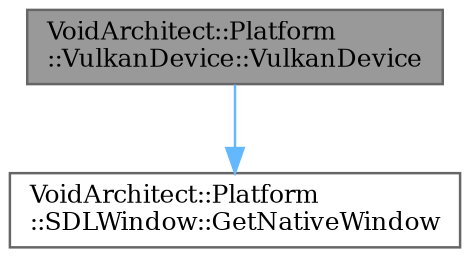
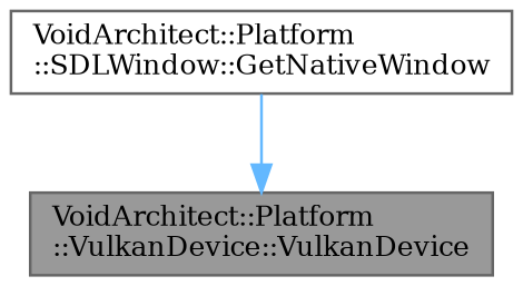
  digraph {
    rankdir=TB
    fontname="DejaVu Serif"
    node [fontname="DejaVu Serif" fontsize=10 shape=box style=filled]
    n1 [color=gray40 fillcolor=grey60 fontcolor=black height=0.2 label="VoidArchitect::Platform\l::VulkanDevice::VulkanDevice" width=0.4]
    n2 [color=grey40 fillcolor=white height=0.2 label="VoidArchitect::Platform\l::SDLWindow::GetNativeWindow" width=0.4]
-   n1 -> n2 [color=steelblue1 fontname="DejaVu Serif" fontsize=10 labelfontname=Helvetica labelfontsize=10 style=solid]
+   n2 -> n1 [color=steelblue1 fontname="DejaVu Serif" fontsize=10 labelfontname=Helvetica labelfontsize=10 style=solid]
  }
